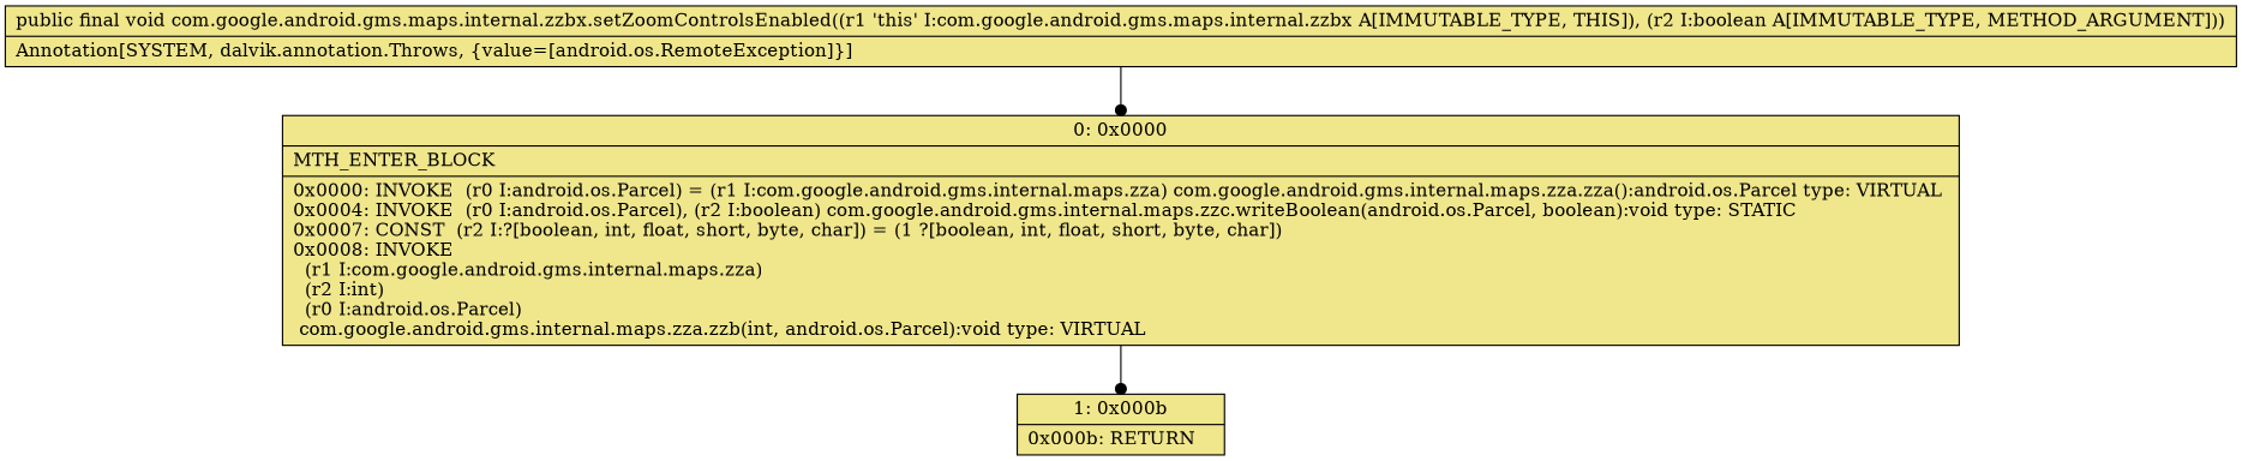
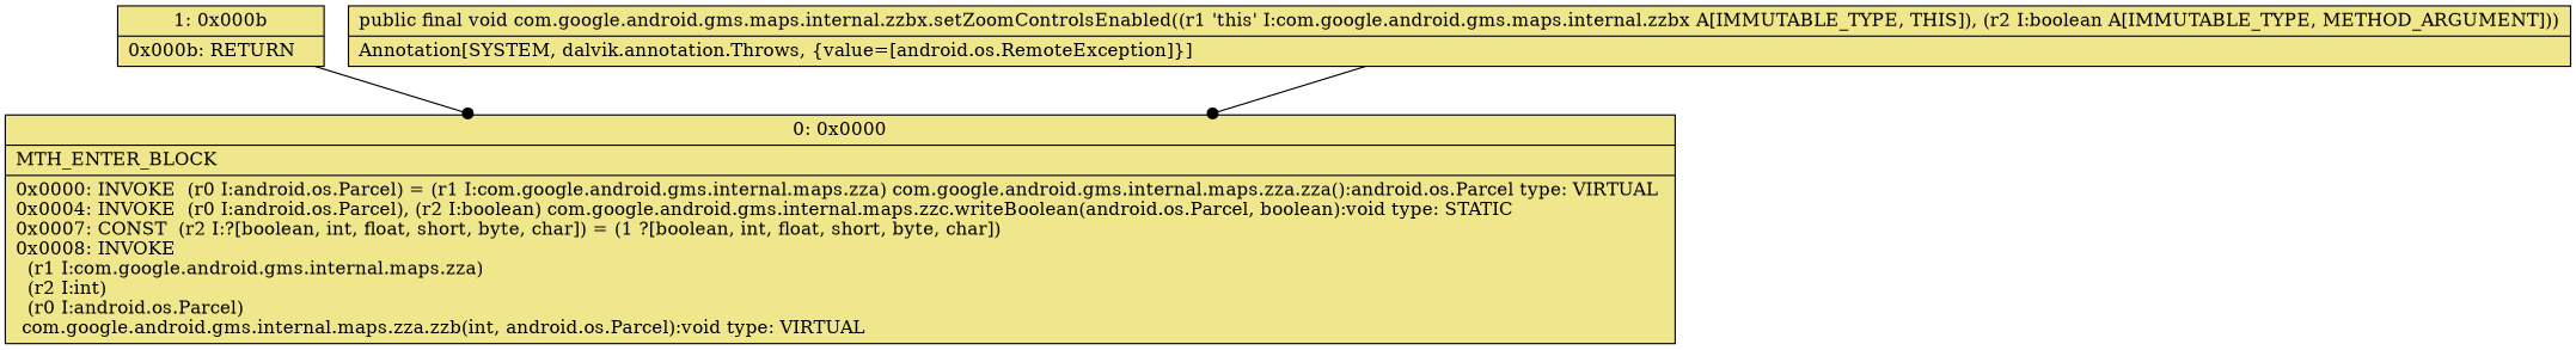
  digraph {
    node [shape=record style=filled fillcolor=khaki]
    edge [arrowhead=dot]
    n1 [label="{0\:\ 0x0000|MTH_ENTER_BLOCK\l|0x0000: INVOKE  (r0 I:android.os.Parcel) = (r1 I:com.google.android.gms.internal.maps.zza) com.google.android.gms.internal.maps.zza.zza():android.os.Parcel type: VIRTUAL \l0x0004: INVOKE  (r0 I:android.os.Parcel), (r2 I:boolean) com.google.android.gms.internal.maps.zzc.writeBoolean(android.os.Parcel, boolean):void type: STATIC \l0x0007: CONST  (r2 I:?[boolean, int, float, short, byte, char]) = (1 ?[boolean, int, float, short, byte, char]) \l0x0008: INVOKE  \l  (r1 I:com.google.android.gms.internal.maps.zza)\l  (r2 I:int)\l  (r0 I:android.os.Parcel)\l com.google.android.gms.internal.maps.zza.zzb(int, android.os.Parcel):void type: VIRTUAL \l}"]
    n2 [label="{1\:\ 0x000b|0x000b: RETURN   \l}"]
    n3 [label="{public final void com.google.android.gms.maps.internal.zzbx.setZoomControlsEnabled((r1 'this' I:com.google.android.gms.maps.internal.zzbx A[IMMUTABLE_TYPE, THIS]), (r2 I:boolean A[IMMUTABLE_TYPE, METHOD_ARGUMENT]))  | Annotation[SYSTEM, dalvik.annotation.Throws, \{value=[android.os.RemoteException]\}]\l}"]
-   n1 -> n2
+   n2 -> n1
    n3 -> n1
  }
